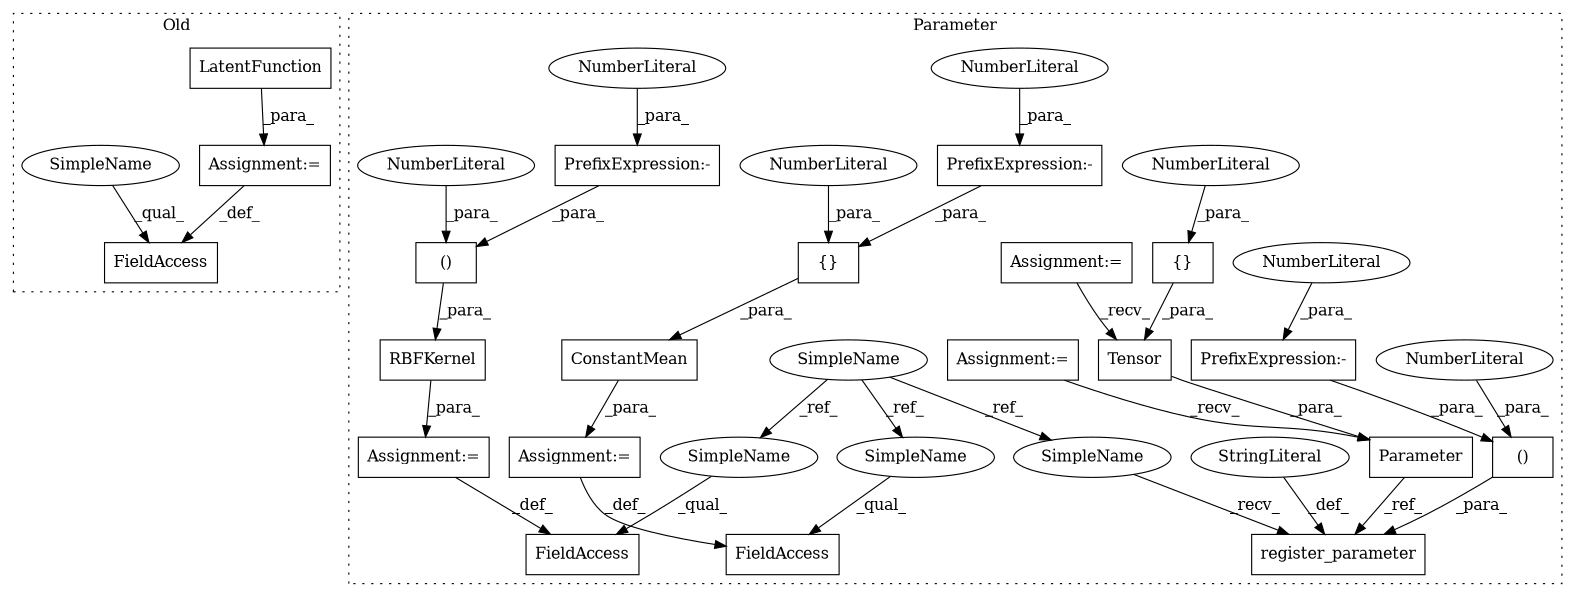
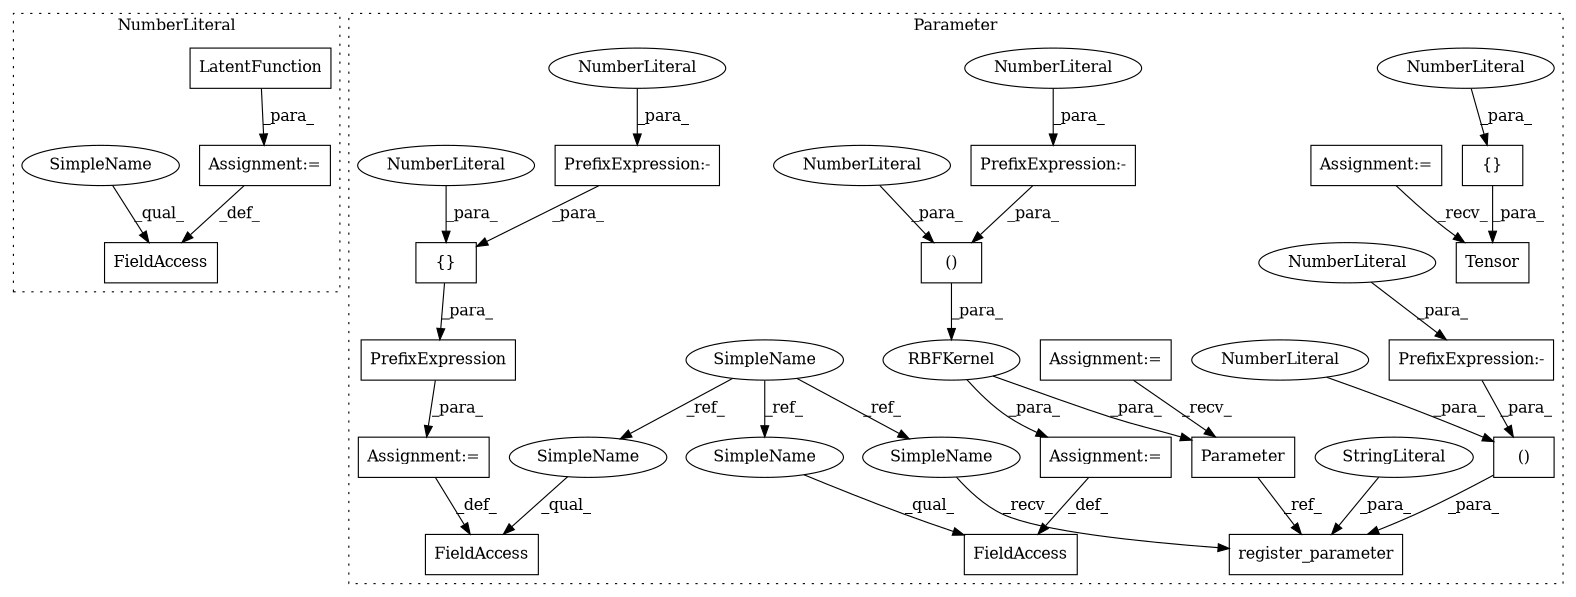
  digraph {
    node [a=34 l=1 s=1406 shape=box]
    n1 [a=32 l=16 label=LatentFunction s=1427]
    n2 [a=22 l=20 label=FieldAccess]
    n3 [a=7 label="Assignment:=" s=1426]
    n4 [a=42 l=4 label=SimpleName shape=ellipse]
    n5 [a=106 l=16 label="()" s=884]
    n6 [label=NumberLiteral s=899 shape=ellipse]
    n7 [a=32 l="19,2" label=register_parameter s="801,900"]
    n8 [a=4 l="1,1" label="{}" s="873,875"]
    n9 [label=NumberLiteral s=874 shape=ellipse]
    n10 [a=32 l="7,1" label=Tensor s="857,876"]
    n11 [a=42 l=4 label=SimpleName s=598 shape=ellipse]
    n12 [a=22 l=17 label=FieldAccess s=739]
    n13 [a=106 l=16 label="()" s=772]
    n14 [label=NumberLiteral s=787 shape=ellipse]
    n15 [a=22 l=16 label=FieldAccess s=675]
    n16 [a=4 l="1,1" label="{}" s="716,731"]
    n17 [l=6 label=NumberLiteral s=725 shape=ellipse]
    n18 [a=32 l="10,1" label=Parameter s="841,877"]
-   n19 [a=32 l="13,1" label=ConstantMean s="692,732"]
+   n19 [a=32 l="13,1" label=PrefixExpression s="692,732"]
    n20 [a=7 label="Assignment:=" s=756]
    n21 [a=7 label="Assignment:=" s=691]
    n22 [a=7 l=5 label="Assignment:=" s=625]
    n23 [a=45 l=17 label=StringLiteral s=820 shape=ellipse]
    n24 [a=38 label="PrefixExpression:-" s=884]
    n25 [label=NumberLiteral s=885 shape=ellipse]
    n26 [a=38 label="PrefixExpression:-" s=772]
    n27 [label=NumberLiteral s=773 shape=ellipse]
    n28 [a=7 l=2 label="Assignment:=" s=613]
    n29 [a=38 label="PrefixExpression:-" s=717]
    n30 [l=6 label=NumberLiteral s=718 shape=ellipse]
-   n31 [a=32 l="15,2" label=RBFKernel s="757,788"]
+   n31 [a=32 l="15,2" label=RBFKernel s="757,788" shape=ellipse]
    n32 [a=42 l=4 label=SimpleName s=739 shape=ellipse]
    n33 [a=42 l=4 label=SimpleName s=675 shape=ellipse]
    n34 [a=42 l=4 label=SimpleName s=796 shape=ellipse]
    subgraph cluster_1 {
-     label=Old
+     label=NumberLiteral
      style=dotted
      n1
      n2
      n3
      n4
    }
    subgraph cluster_2 {
      label=Parameter
      style=dotted
      n5
      n6
      n7
      n8
      n9
      n10
      n11
      n12
      n13
      n14
      n15
      n16
      n17
      n18
      n19
      n20
      n21
      n22
      n23
      n24
      n25
      n26
      n27
      n28
      n29
      n30
      n31
      n32
      n33
      n34
    }
    n1 -> n3 [label=_para_]
    n3 -> n2 [label=_def_]
    n4 -> n2 [label=_qual_]
    n5 -> n7 [label=_para_]
    n6 -> n5 [label=_para_]
    n8 -> n10 [label=_para_]
    n9 -> n8 [label=_para_]
-   n10 -> n18 [label=_para_]
+   n31 -> n18 [label=_para_]
    n11 -> n32 [label=_ref_]
    n11 -> n33 [label=_ref_]
    n11 -> n34 [label=_ref_]
    n13 -> n31 [label=_para_]
    n14 -> n13 [label=_para_]
    n16 -> n19 [label=_para_]
    n17 -> n16 [label=_para_]
    n18 -> n7 [label=_ref_]
    n19 -> n21 [label=_para_]
    n20 -> n12 [label=_def_]
    n21 -> n15 [label=_def_]
    n22 -> n10 [label=_recv_]
-   n23 -> n7 [label=_def_]
+   n23 -> n7 [label=_para_]
    n24 -> n5 [label=_para_]
    n25 -> n24 [label=_para_]
    n26 -> n13 [label=_para_]
    n27 -> n26 [label=_para_]
    n28 -> n18 [label=_recv_]
    n29 -> n16 [label=_para_]
    n30 -> n29 [label=_para_]
    n31 -> n20 [label=_para_]
    n32 -> n12 [label=_qual_]
    n33 -> n15 [label=_qual_]
    n34 -> n7 [label=_recv_]
  }
